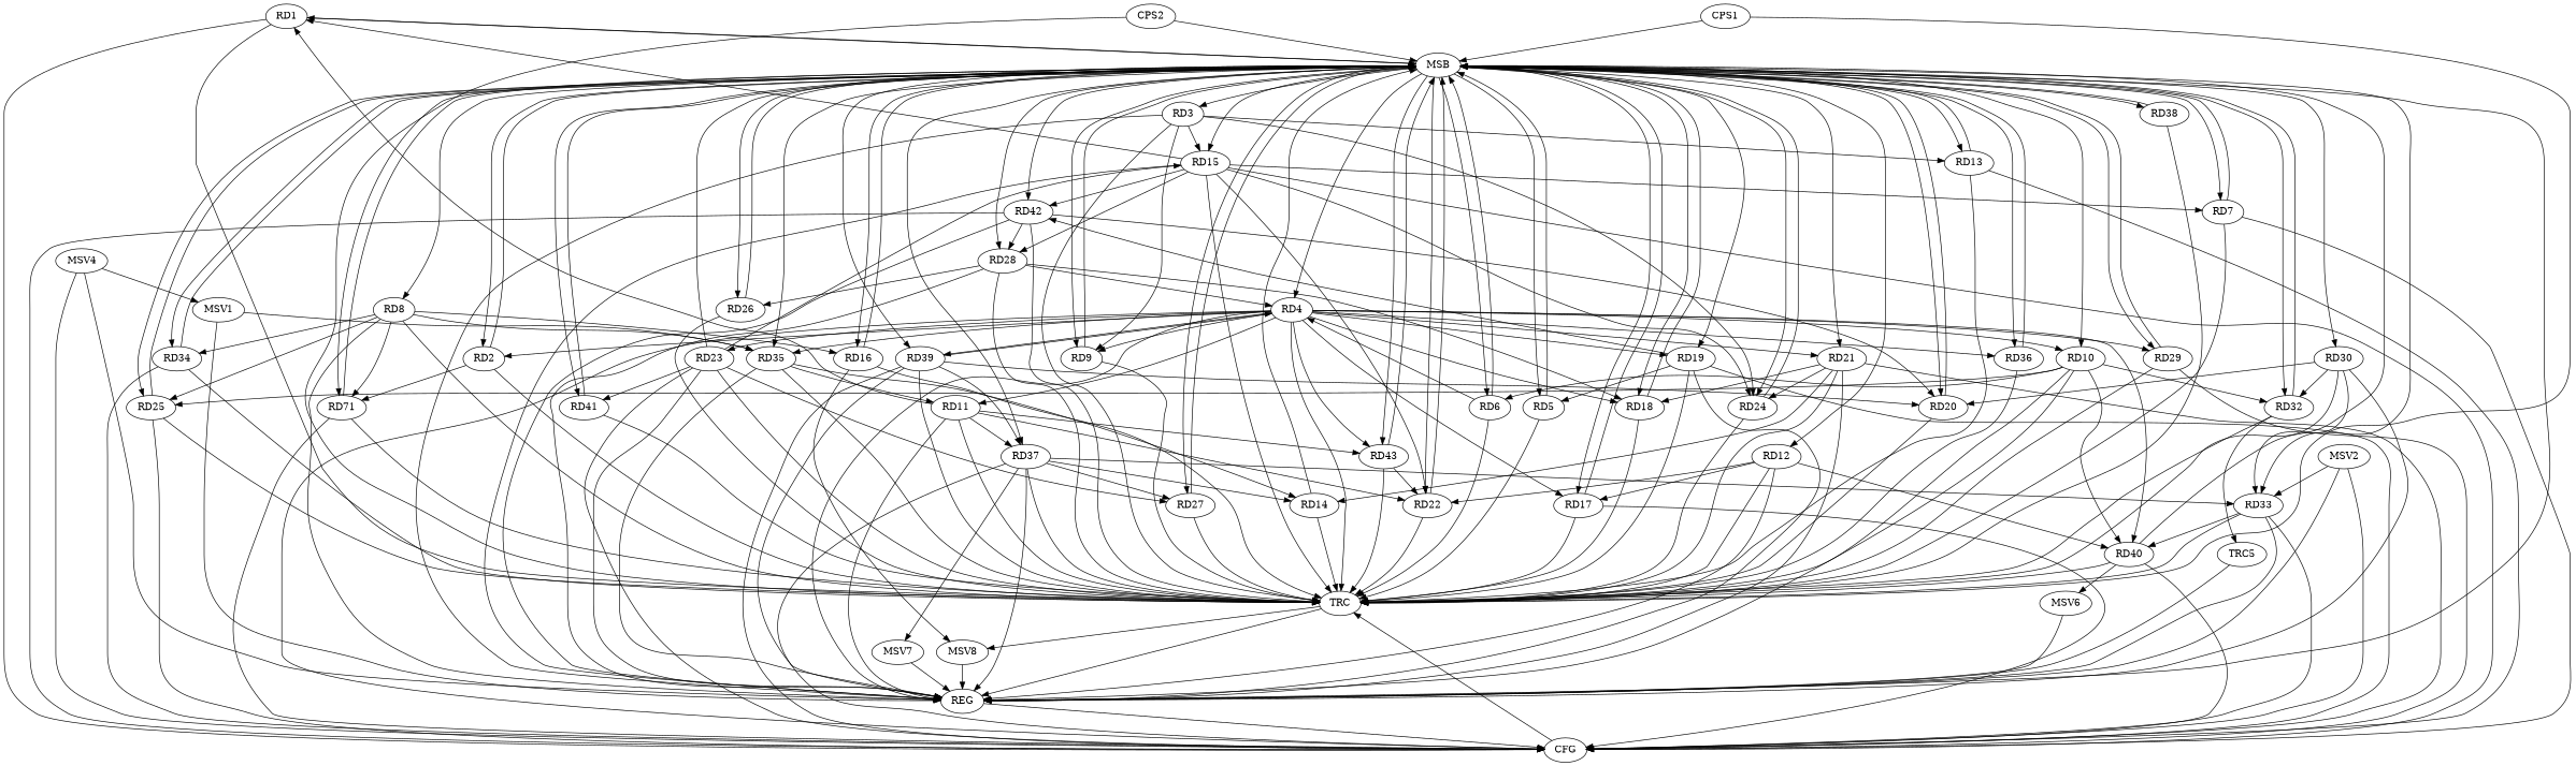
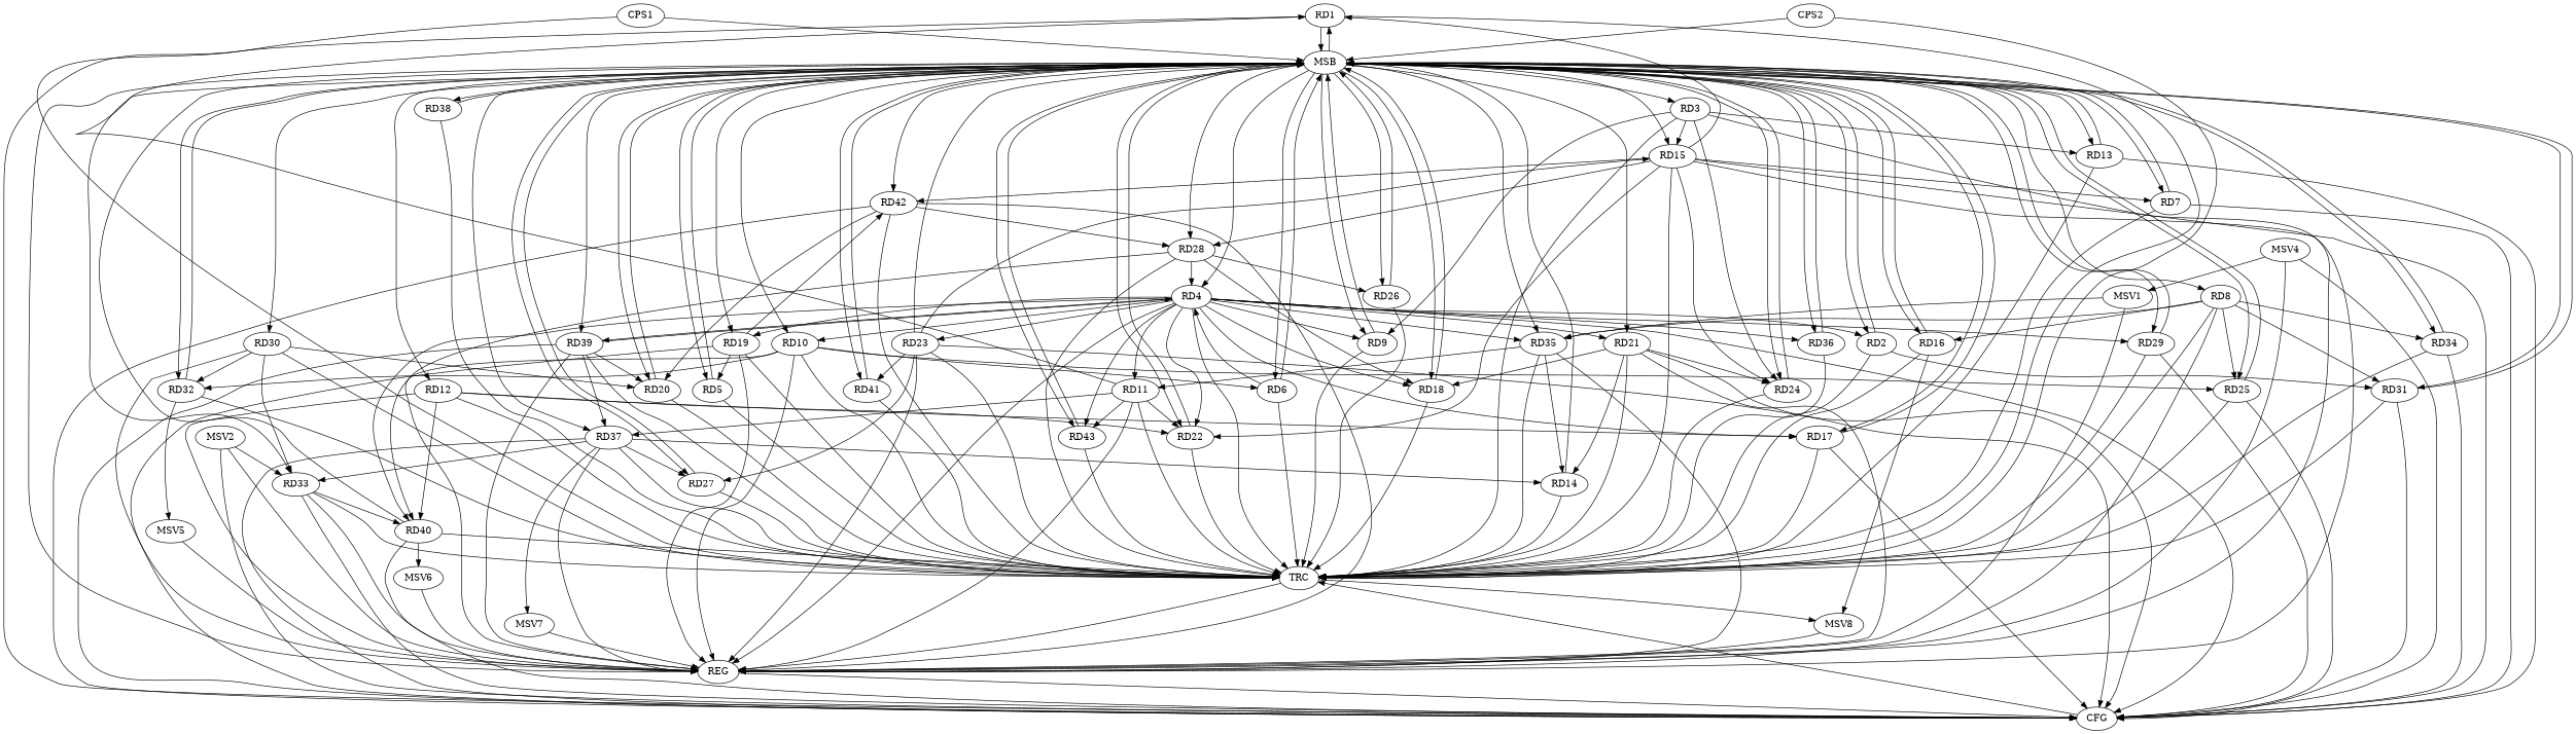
  strict digraph {
    n1 [label=RD1]
    n2 [label=MSB]
    n3 [label=CFG]
    n4 [label=TRC]
    n5 [label=RD2]
    n6 [label=RD3]
    n7 [label=RD9]
    n8 [label=RD13]
    n9 [label=RD15]
    n10 [label=RD22]
    n11 [label=RD24]
    n12 [label=REG]
    n13 [label=RD4]
    n14 [label=RD6]
    n15 [label=RD10]
    n16 [label=RD17]
    n17 [label=RD18]
    n18 [label=RD19]
    n19 [label=RD21]
    n20 [label=RD29]
    n21 [label=RD35]
    n22 [label=RD36]
    n23 [label=RD39]
    n24 [label=RD43]
    n25 [label=RD5]
    n26 [label=RD7]
    n27 [label=RD8]
    n28 [label=RD16]
    n29 [label=RD25]
-   n30 [label=RD71]
+   n30 [label=RD31]
    n31 [label=RD34]
    n32 [label=RD32]
    n33 [label=RD37]
    n34 [label=RD12]
    n35 [label=RD28]
    n36 [label=RD42]
    n37 [label=RD20]
    n38 [label=RD27]
    n39 [label=RD41]
    n40 [label=RD26]
    n41 [label=RD30]
    n42 [label=RD33]
    n43 [label=RD38]
    n44 [label=MSV8]
    n45 [label=RD11]
    n46 [label=RD23]
    n47 [label=RD40]
    n48 [label=RD14]
    n49 [label=MSV6]
-   n50 [label=TRC5]
+   n50 [label=MSV5]
    n51 [label=MSV7]
    n52 [label=CPS1]
    n53 [label=CPS2]
    n54 [label=MSV1]
    n55 [label=MSV2]
    n56 [label=MSV4]
    n1 -> n2
    n1 -> n3
    n1 -> n4
    n2 -> n1
    n2 -> n5
    n2 -> n6
    n2 -> n7
    n2 -> n8
    n2 -> n9
    n2 -> n10
    n2 -> n11
    n2 -> n12
    n2 -> n13
    n2 -> n14
    n2 -> n15
    n2 -> n16
    n2 -> n17
    n2 -> n18
    n2 -> n19
    n2 -> n20
    n2 -> n21
    n2 -> n22
    n2 -> n23
    n2 -> n24
    n2 -> n25
    n2 -> n26
    n2 -> n27
    n2 -> n28
    n2 -> n29
    n2 -> n30
    n2 -> n31
    n2 -> n32
    n2 -> n33
    n2 -> n34
    n2 -> n35
    n2 -> n36
    n2 -> n37
    n2 -> n38
    n2 -> n39
    n2 -> n40
    n2 -> n41
    n2 -> n42
    n2 -> n43
    n3 -> n4
    n4 -> n12
    n4 -> n44
    n5 -> n2
    n5 -> n4
    n5 -> n30
    n6 -> n4
    n6 -> n7
    n6 -> n8
    n6 -> n9
    n6 -> n11
    n6 -> n12
    n7 -> n2
    n7 -> n4
    n8 -> n2
    n8 -> n3
    n8 -> n4
    n9 -> n1
    n9 -> n3
    n9 -> n4
    n9 -> n10
    n9 -> n11
    n9 -> n12
    n9 -> n26
    n9 -> n35
    n9 -> n36
    n10 -> n2
    n10 -> n4
    n11 -> n2
    n11 -> n4
    n12 -> n3
    n13 -> n3
    n13 -> n4
    n13 -> n5
    n13 -> n7
-   n24 -> n10
+   n13 -> n10
    n13 -> n12
    n13 -> n15
    n13 -> n16
    n13 -> n17
    n13 -> n18
    n13 -> n19
    n13 -> n20
    n13 -> n21
    n13 -> n22
    n13 -> n23
    n13 -> n24
    n13 -> n45
    n13 -> n46
    n13 -> n47
    n14 -> n2
    n14 -> n4
    n14 -> n13
    n15 -> n4
    n15 -> n12
    n15 -> n14
    n15 -> n29
    n15 -> n32
    n15 -> n47
    n16 -> n2
    n16 -> n3
    n16 -> n4
    n17 -> n2
    n17 -> n4
    n18 -> n3
    n18 -> n4
    n18 -> n12
    n18 -> n25
    n18 -> n36
    n19 -> n3
    n19 -> n4
    n19 -> n11
    n19 -> n12
    n19 -> n17
    n19 -> n48
    n20 -> n2
    n20 -> n3
    n20 -> n4
    n21 -> n4
    n21 -> n12
    n21 -> n45
    n21 -> n48
    n22 -> n2
    n22 -> n4
    n23 -> n3
    n23 -> n4
    n23 -> n12
    n23 -> n13
    n23 -> n33
    n23 -> n37
    n24 -> n2
    n24 -> n4
    n25 -> n2
    n25 -> n4
    n26 -> n2
    n26 -> n3
    n26 -> n4
    n27 -> n4
    n27 -> n12
    n27 -> n21
    n27 -> n28
    n27 -> n29
    n27 -> n30
    n27 -> n31
    n28 -> n2
    n28 -> n4
    n28 -> n44
    n29 -> n2
    n29 -> n3
    n29 -> n4
    n30 -> n2
    n30 -> n3
    n30 -> n4
    n31 -> n2
    n31 -> n3
    n31 -> n4
    n32 -> n2
    n32 -> n4
    n32 -> n50
    n33 -> n3
    n33 -> n4
    n33 -> n12
    n33 -> n38
    n33 -> n42
    n33 -> n48
    n33 -> n51
    n34 -> n4
    n34 -> n10
    n34 -> n12
    n34 -> n16
    n34 -> n47
    n35 -> n4
    n35 -> n12
    n35 -> n13
    n35 -> n17
    n35 -> n40
    n36 -> n3
    n36 -> n4
    n36 -> n12
    n36 -> n35
    n36 -> n37
    n37 -> n2
    n37 -> n4
    n38 -> n2
    n38 -> n4
    n39 -> n2
    n39 -> n4
    n40 -> n2
    n40 -> n4
    n41 -> n4
    n41 -> n12
    n41 -> n32
    n41 -> n37
    n41 -> n42
    n42 -> n3
    n42 -> n4
    n42 -> n12
    n42 -> n47
    n43 -> n2
    n43 -> n4
    n44 -> n12
    n45 -> n1
    n45 -> n4
    n45 -> n10
    n45 -> n12
    n45 -> n24
    n45 -> n33
    n46 -> n2
    n46 -> n3
    n46 -> n4
    n46 -> n9
    n46 -> n12
    n46 -> n38
    n46 -> n39
    n47 -> n2
    n47 -> n3
    n47 -> n4
    n47 -> n49
    n48 -> n2
    n48 -> n4
    n49 -> n12
    n50 -> n12
    n51 -> n12
    n52 -> n2
    n52 -> n4
    n53 -> n2
    n53 -> n4
    n54 -> n12
    n54 -> n21
    n55 -> n3
    n55 -> n12
    n55 -> n42
    n56 -> n3
    n56 -> n12
    n56 -> n54
  }
